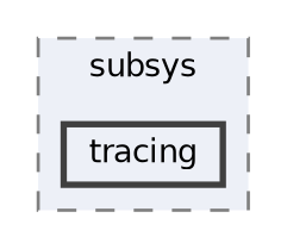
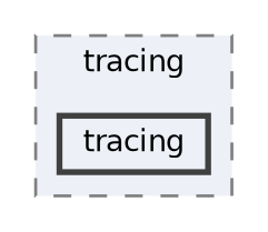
  digraph {
    compound=true
    n1 [color=grey25 fillcolor="#edf0f7" fontname=Helvetica fontsize=10 height=0.2 label=tracing shape=box style="filled,bold" width=0.4]
    subgraph cluster_1 {
      bgcolor="#edf0f7"
      fontname=Helvetica
      fontsize=10
-     label=subsys
+     label=tracing
      pencolor=grey50
      style="filled,dashed"
      n1
    }
  }
